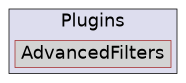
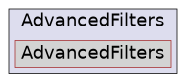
  digraph {
    compound=true
    n1 [fillcolor=lightgrey fontname=Helvetica fontsize=24 label=AdvancedFilters pencolor=black shape=box style=filled color=brown]
    subgraph cluster_1 {
      bgcolor="#ddddee"
      fontname=Helvetica
      fontsize=24
-     label=Plugins
+     label=AdvancedFilters
      pencolor=black
      n1
    }
  }
